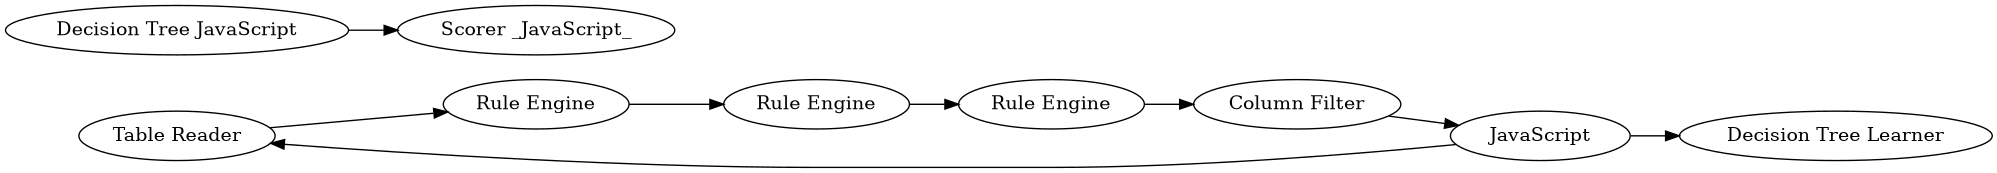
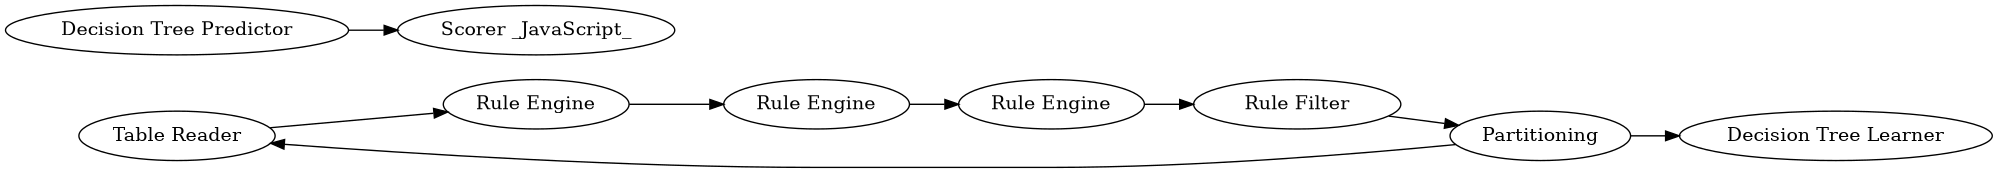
  digraph {
    rankdir=LR
    n1 [label="Table Reader"]
    n2 [label="Rule Engine"]
    n3 [label="Rule Engine"]
    n4 [label="Rule Engine"]
-   n5 [label="Column Filter"]
-   n6 [label=JavaScript]
+   n5 [label="Rule Filter"]
+   n6 [label=Partitioning]
    n7 [label="Decision Tree Learner"]
-   n8 [label="Decision Tree JavaScript"]
+   n8 [label="Decision Tree Predictor"]
    n9 [label="Scorer _JavaScript_"]
    n1 -> n2
    n2 -> n3
    n3 -> n4
    n4 -> n5
    n5 -> n6
    n6 -> n1
    n6 -> n7
    n8 -> n9
  }
